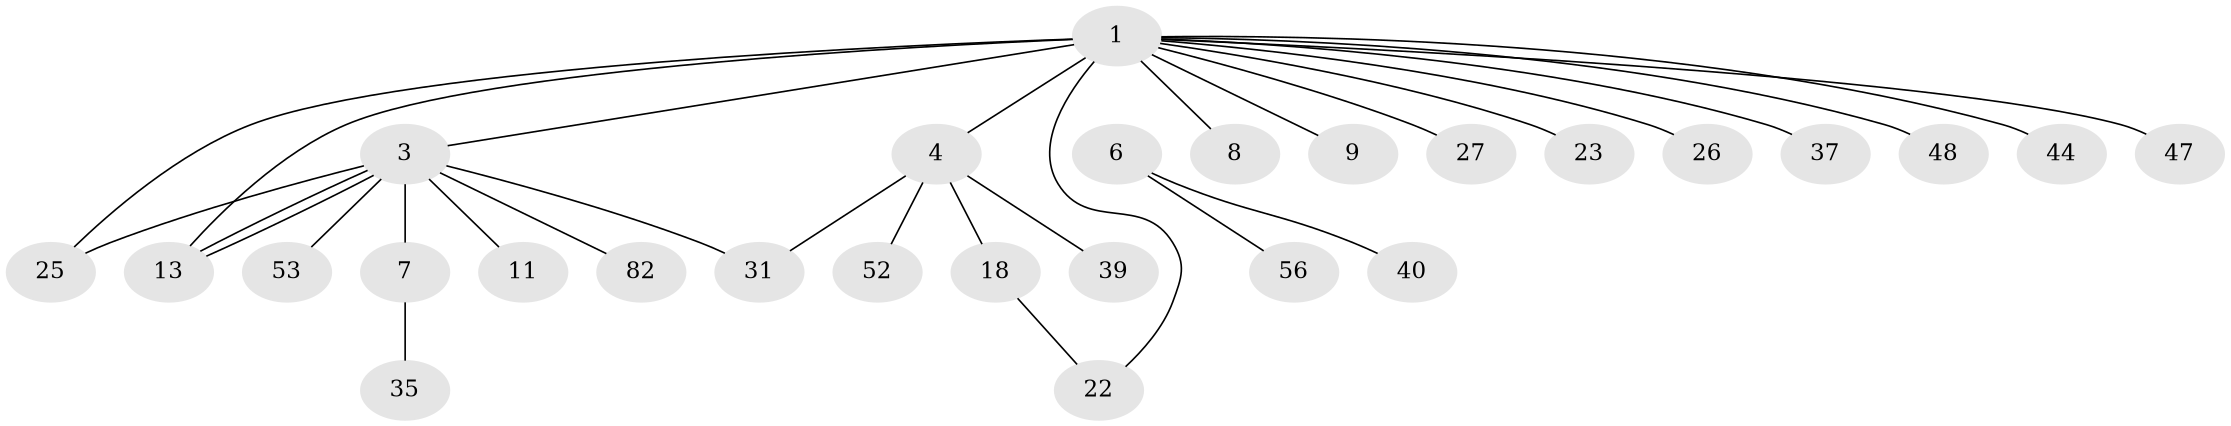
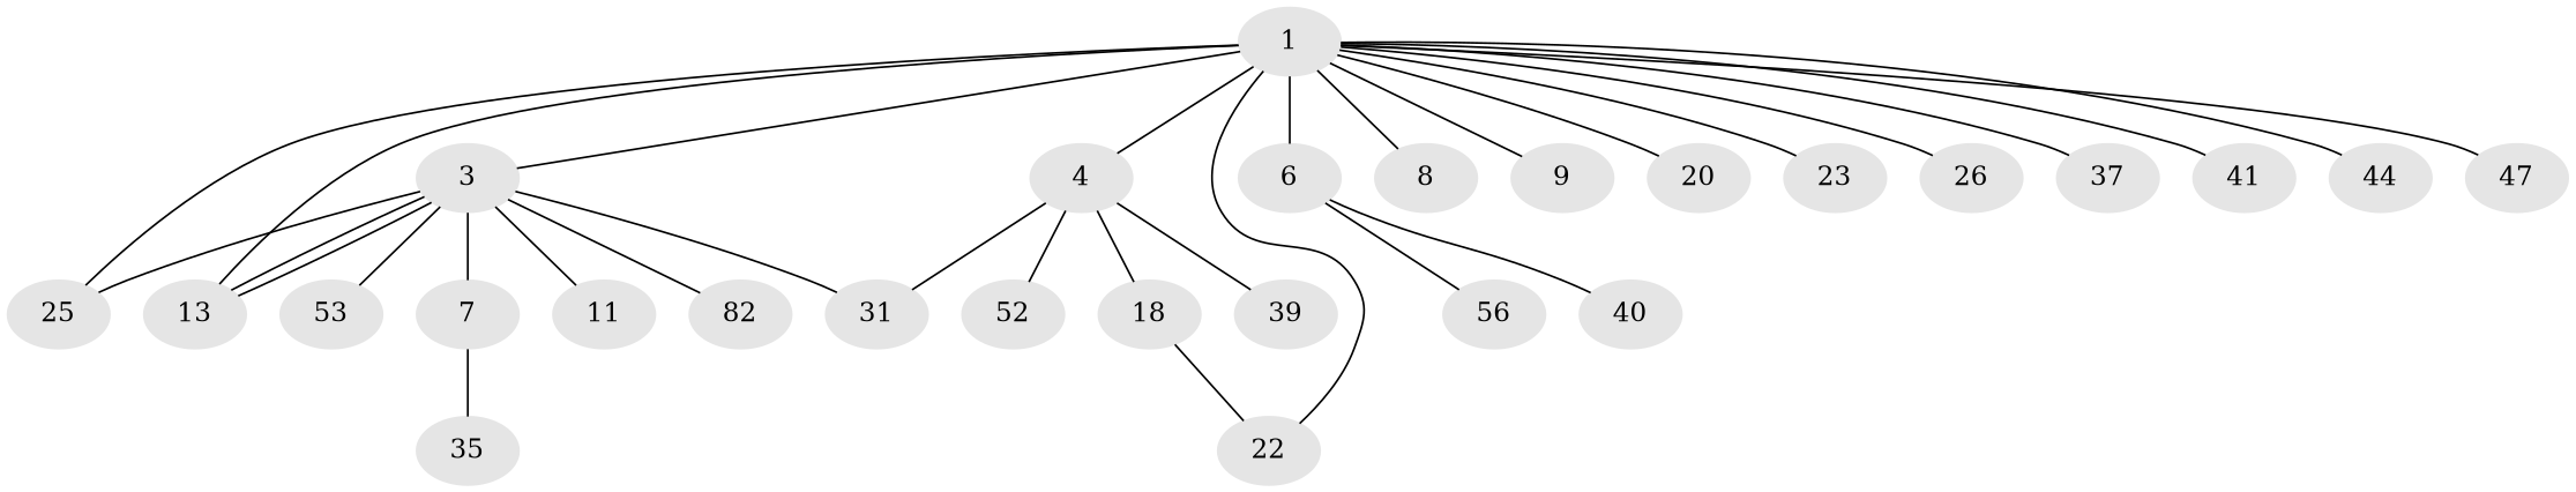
  graph {
    node [color=gray90 style=filled]
    1 [super="+5+2+24+19+48+54"]
    3 [super="+43"]
    4
    6 [super="+30+17"]
    8
    9 [super="+45+38"]
    13 [super="+27+36+33"]
-   20 [label=27]
+   20
    22 [super="+29"]
    23
    25 [super="+28"]
    26
    37
-   41 [label=48]
+   41
    44
    47
    7 [super="+34+46+12"]
    11
    31
    n20 [label=82]
    53
    18
    39
    52
    40
    n26 [label=56]
    35
    1 -- 3 [weight=4]
    1 -- 4
+   1 -- 6 [weight=3]
    1 -- 8
    1 -- 9
    1 -- 13 [weight=2]
    1 -- 20
    1 -- 22
    1 -- 23
    1 -- 25
    1 -- 26
    1 -- 37
    1 -- 41
    1 -- 44
    1 -- 47
    3 -- 13 [weight=2]
    3 -- 13
    3 -- 25
    3 -- 7 [weight=3]
    3 -- 11
    3 -- 31
    3 -- n20
    3 -- 53
    4 -- 31
    4 -- 18 [weight=2]
    4 -- 39
    4 -- 52
    6 -- 40
    6 -- n26
    7 -- 35
    18 -- 22
  }
